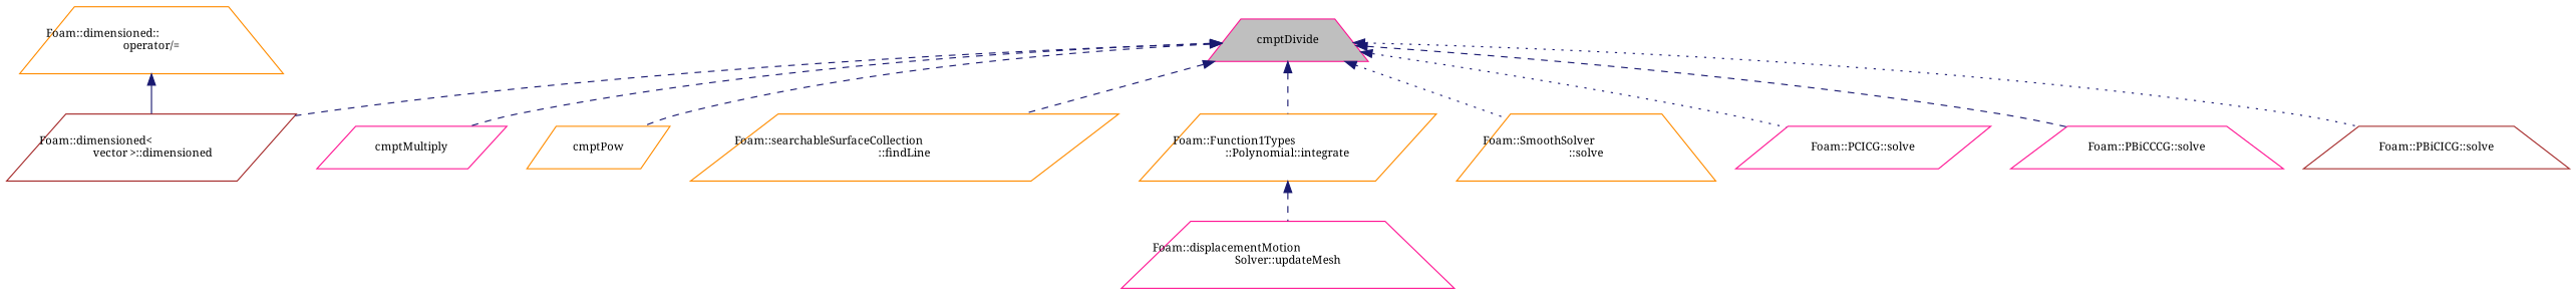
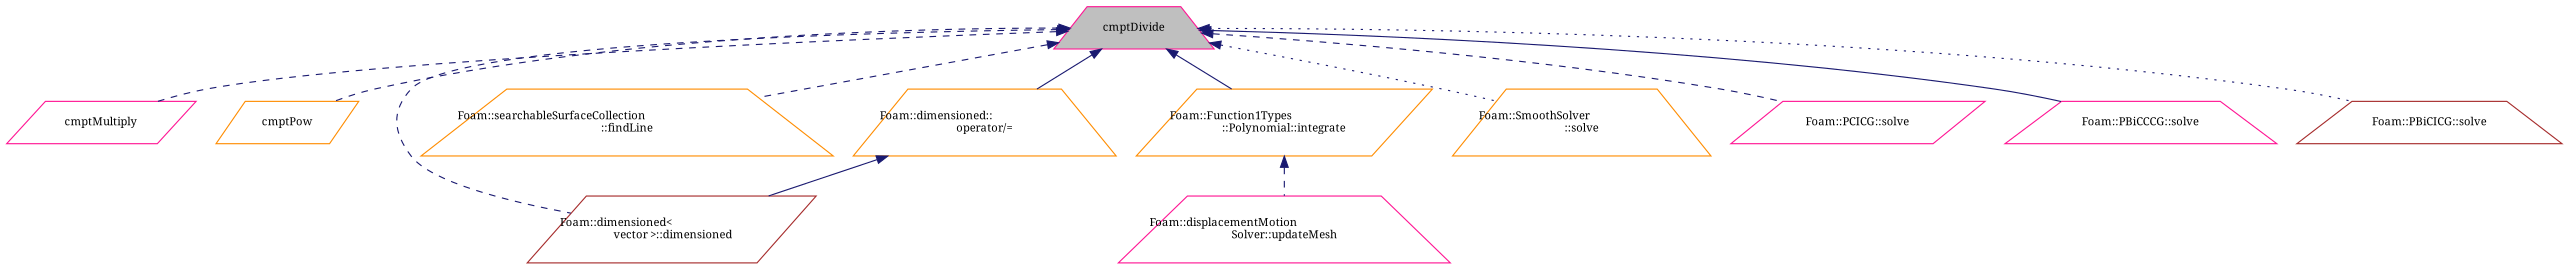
  digraph {
    fontname="Noto Serif"
    rankdir=TB
    node [color=deeppink fontname="Noto Serif" fontsize=10 shape=trapezium]
    edge [color=midnightblue dir=back fontname="Noto Serif" fontsize=10 labelfontname=Helvetica labelfontsize=10 style=dashed]
    n1 [fillcolor=grey75 fontcolor=black height=0.2 label=cmptDivide style=filled width=0.4]
    n2 [height=0.2 label=cmptMultiply shape=parallelogram width=0.4]
    n3 [color=darkorange height=0.2 label=cmptPow shape=parallelogram width=0.4]
    n4 [color=brown height=0.2 label="Foam::dimensioned\<\l vector \>::dimensioned" shape=parallelogram width=0.4]
-   n5 [color=darkorange height=0.2 label="Foam::searchableSurfaceCollection\l::findLine" shape=parallelogram width=0.4]
+   n5 [color=darkorange height=0.2 label="Foam::searchableSurfaceCollection\l::findLine" width=0.4]
    n6 [color=darkorange height=0.2 label="Foam::Function1Types\l::Polynomial::integrate" shape=parallelogram width=0.4]
    n7 [color=darkorange height=0.2 label="Foam::dimensioned::\loperator/=" width=0.4]
    n8 [color=darkorange height=0.2 label="Foam::SmoothSolver\l::solve" width=0.4]
    n9 [height=0.2 label="Foam::PCICG::solve" shape=parallelogram width=0.4]
    n10 [height=0.2 label="Foam::PBiCCCG::solve" width=0.4]
    n11 [color=brown height=0.2 label="Foam::PBiCICG::solve" width=0.4]
    n12 [height=0.2 label="Foam::displacementMotion\lSolver::updateMesh" width=0.4]
    n1 -> n2
    n1 -> n3
    n1 -> n4
    n1 -> n5
-   n1 -> n6
+   n1 -> n6 [style=solid]
+   n1 -> n7 [style=solid]
    n1 -> n8 [style=dotted]
-   n1 -> n9 [style=dotted]
-   n1 -> n10
+   n1 -> n9
+   n1 -> n10 [style=solid]
    n1 -> n11 [style=dotted]
    n6 -> n12
    n7 -> n4 [style=solid]
  }
